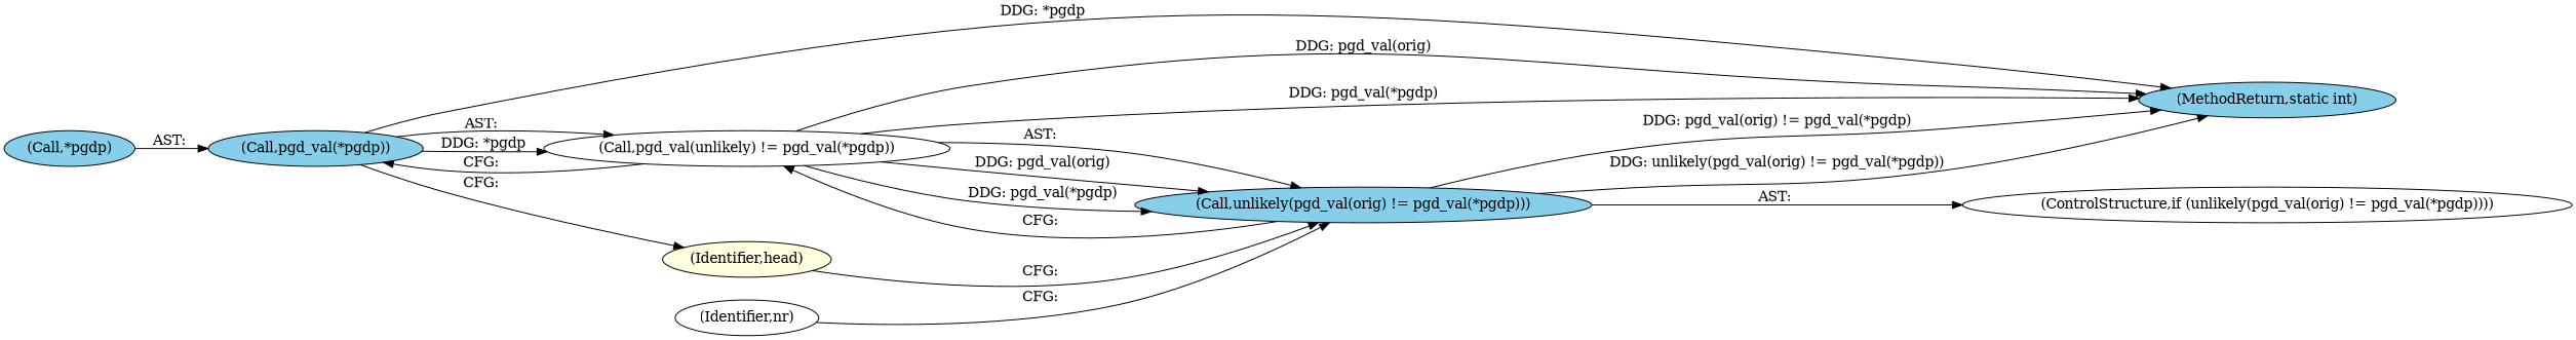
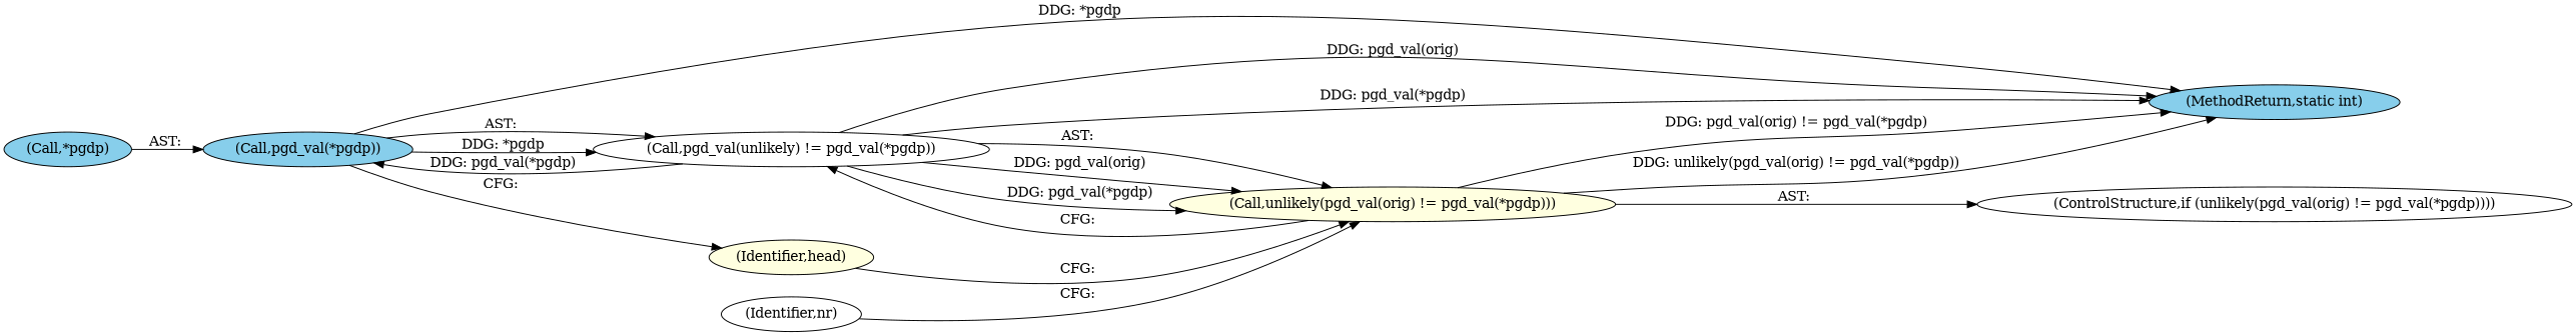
  digraph {
    rankdir=LR
    node [fillcolor=skyblue style=filled]
    n1 [label="(Call,pgd_val(*pgdp))"]
    n2 [fillcolor=white label="(Call,pgd_val(unlikely) != pgd_val(*pgdp))"]
    n3 [label="(MethodReturn,static int)"]
    n4 [fillcolor=lightyellow label="(Identifier,head)"]
-   n5 [label="(Call,unlikely(pgd_val(orig) != pgd_val(*pgdp)))"]
+   n5 [fillcolor=lightyellow label="(Call,unlikely(pgd_val(orig) != pgd_val(*pgdp)))"]
    n6 [label="(Call,*pgdp)"]
    n7 [fillcolor=white label="(ControlStructure,if (unlikely(pgd_val(orig) != pgd_val(*pgdp))))"]
    n8 [fillcolor=white label="(Identifier,nr)"]
    n1 -> n2 [label="AST: "]
    n1 -> n2 [label="DDG: *pgdp"]
    n1 -> n3 [label="DDG: *pgdp"]
    n1 -> n4 [label="CFG: "]
-   n2 -> n1 [label="CFG: "]
+   n2 -> n1 [label="DDG: pgd_val(*pgdp)"]
    n2 -> n3 [label="DDG: pgd_val(orig)"]
    n2 -> n3 [label="DDG: pgd_val(*pgdp)"]
    n2 -> n5 [label="AST: "]
    n2 -> n5 [label="DDG: pgd_val(orig)"]
    n2 -> n5 [label="DDG: pgd_val(*pgdp)"]
    n4 -> n5 [label="CFG: "]
    n5 -> n2 [label="CFG: "]
    n5 -> n3 [label="DDG: pgd_val(orig) != pgd_val(*pgdp)"]
    n5 -> n3 [label="DDG: unlikely(pgd_val(orig) != pgd_val(*pgdp))"]
    n5 -> n7 [label="AST: "]
    n6 -> n1 [label="AST: "]
    n8 -> n5 [label="CFG: "]
  }
